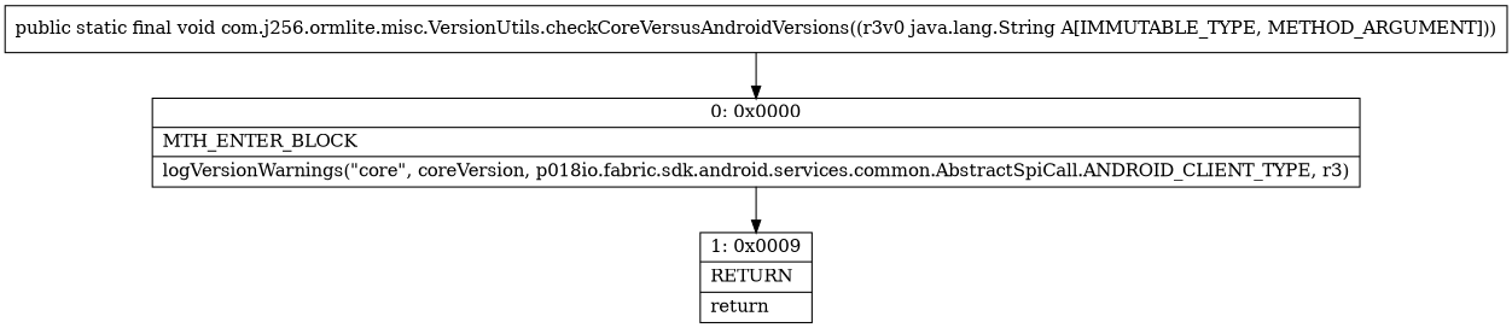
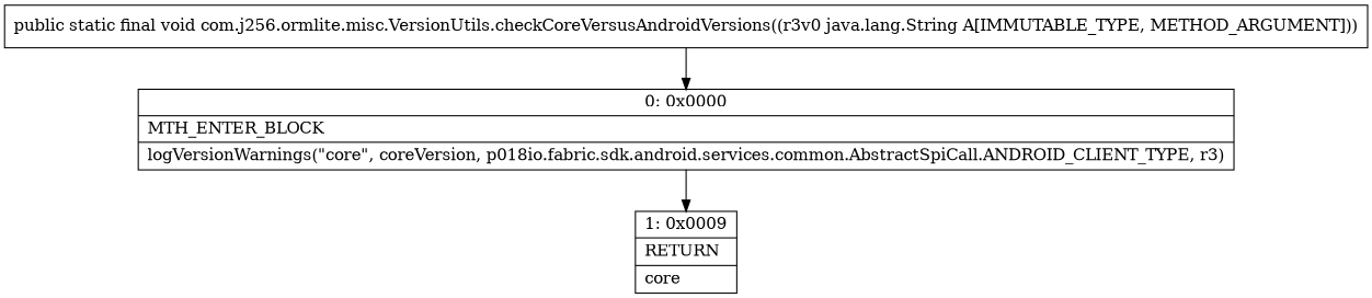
  digraph {
    node [shape=record]
    n1 [label="{0\:\ 0x0000|MTH_ENTER_BLOCK\l|logVersionWarnings(\"core\", coreVersion, p018io.fabric.sdk.android.services.common.AbstractSpiCall.ANDROID_CLIENT_TYPE, r3)\l}"]
-   n2 [label="{1\:\ 0x0009|RETURN\l|return\l}"]
+   n2 [label="{1\:\ 0x0009|RETURN\l|core\l}"]
    n3 [label="{public static final void com.j256.ormlite.misc.VersionUtils.checkCoreVersusAndroidVersions((r3v0 java.lang.String A[IMMUTABLE_TYPE, METHOD_ARGUMENT])) }"]
    n1 -> n2
    n3 -> n1
  }
